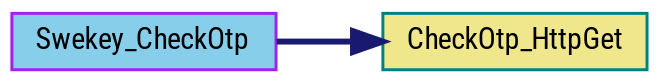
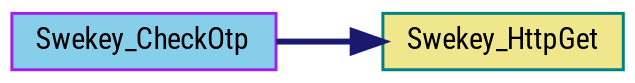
  digraph {
    rankdir=LR
    fontname="Roboto Condensed"
    node [fontname="Roboto Condensed" fontsize=10 shape=record style=filled]
    n1 [color=purple fillcolor=skyblue fontcolor=black height=0.2 label=Swekey_CheckOtp width=0.4]
-   n2 [color=teal fillcolor=khaki height=0.2 label=CheckOtp_HttpGet width=0.4]
+   n2 [color=teal fillcolor=khaki height=0.2 label=Swekey_HttpGet width=0.4]
    n1 -> n2 [color=midnightblue fontname="Roboto Condensed" fontsize=10 labelfontname=Helvetica labelfontsize=10 style=bold arrowhead=normal]
  }
